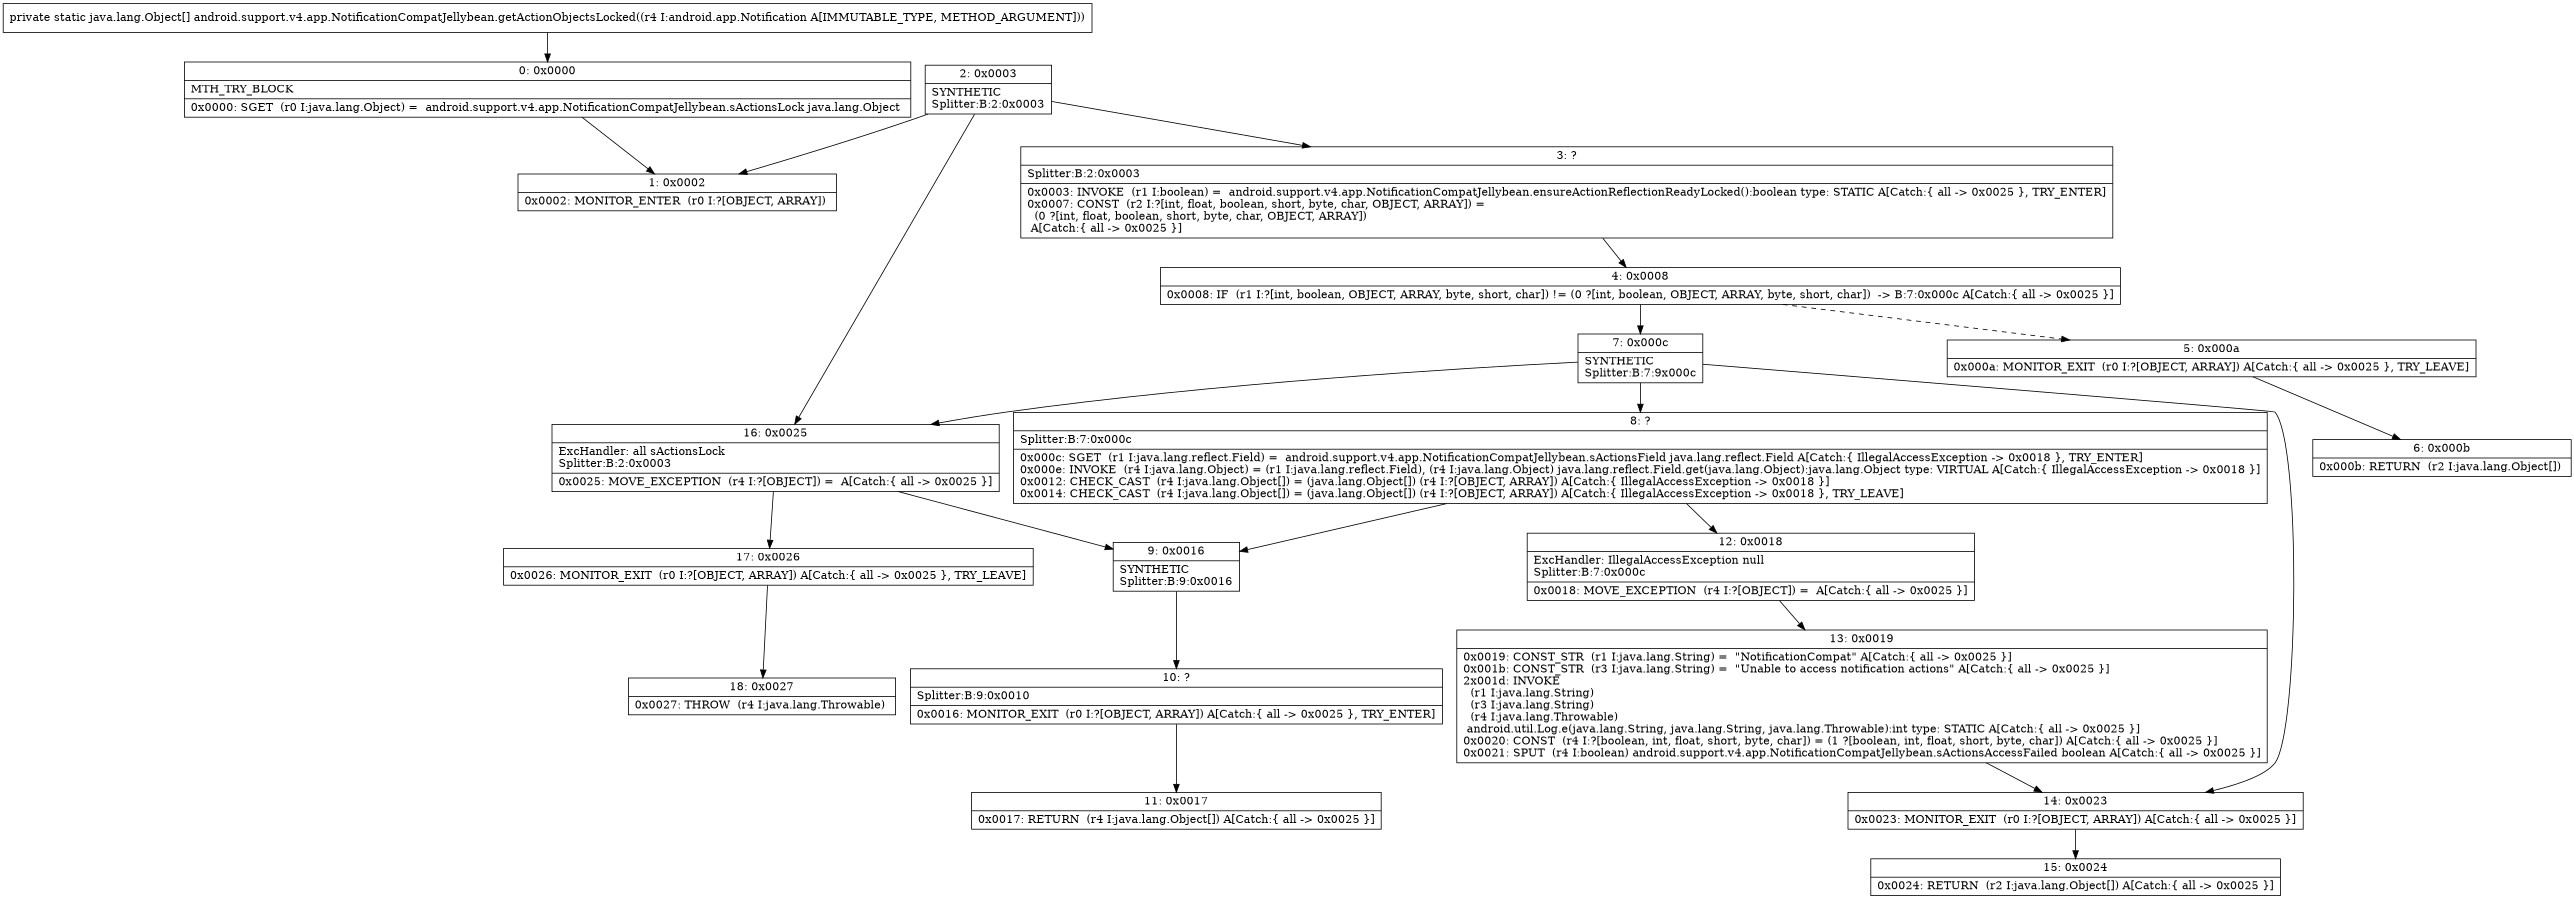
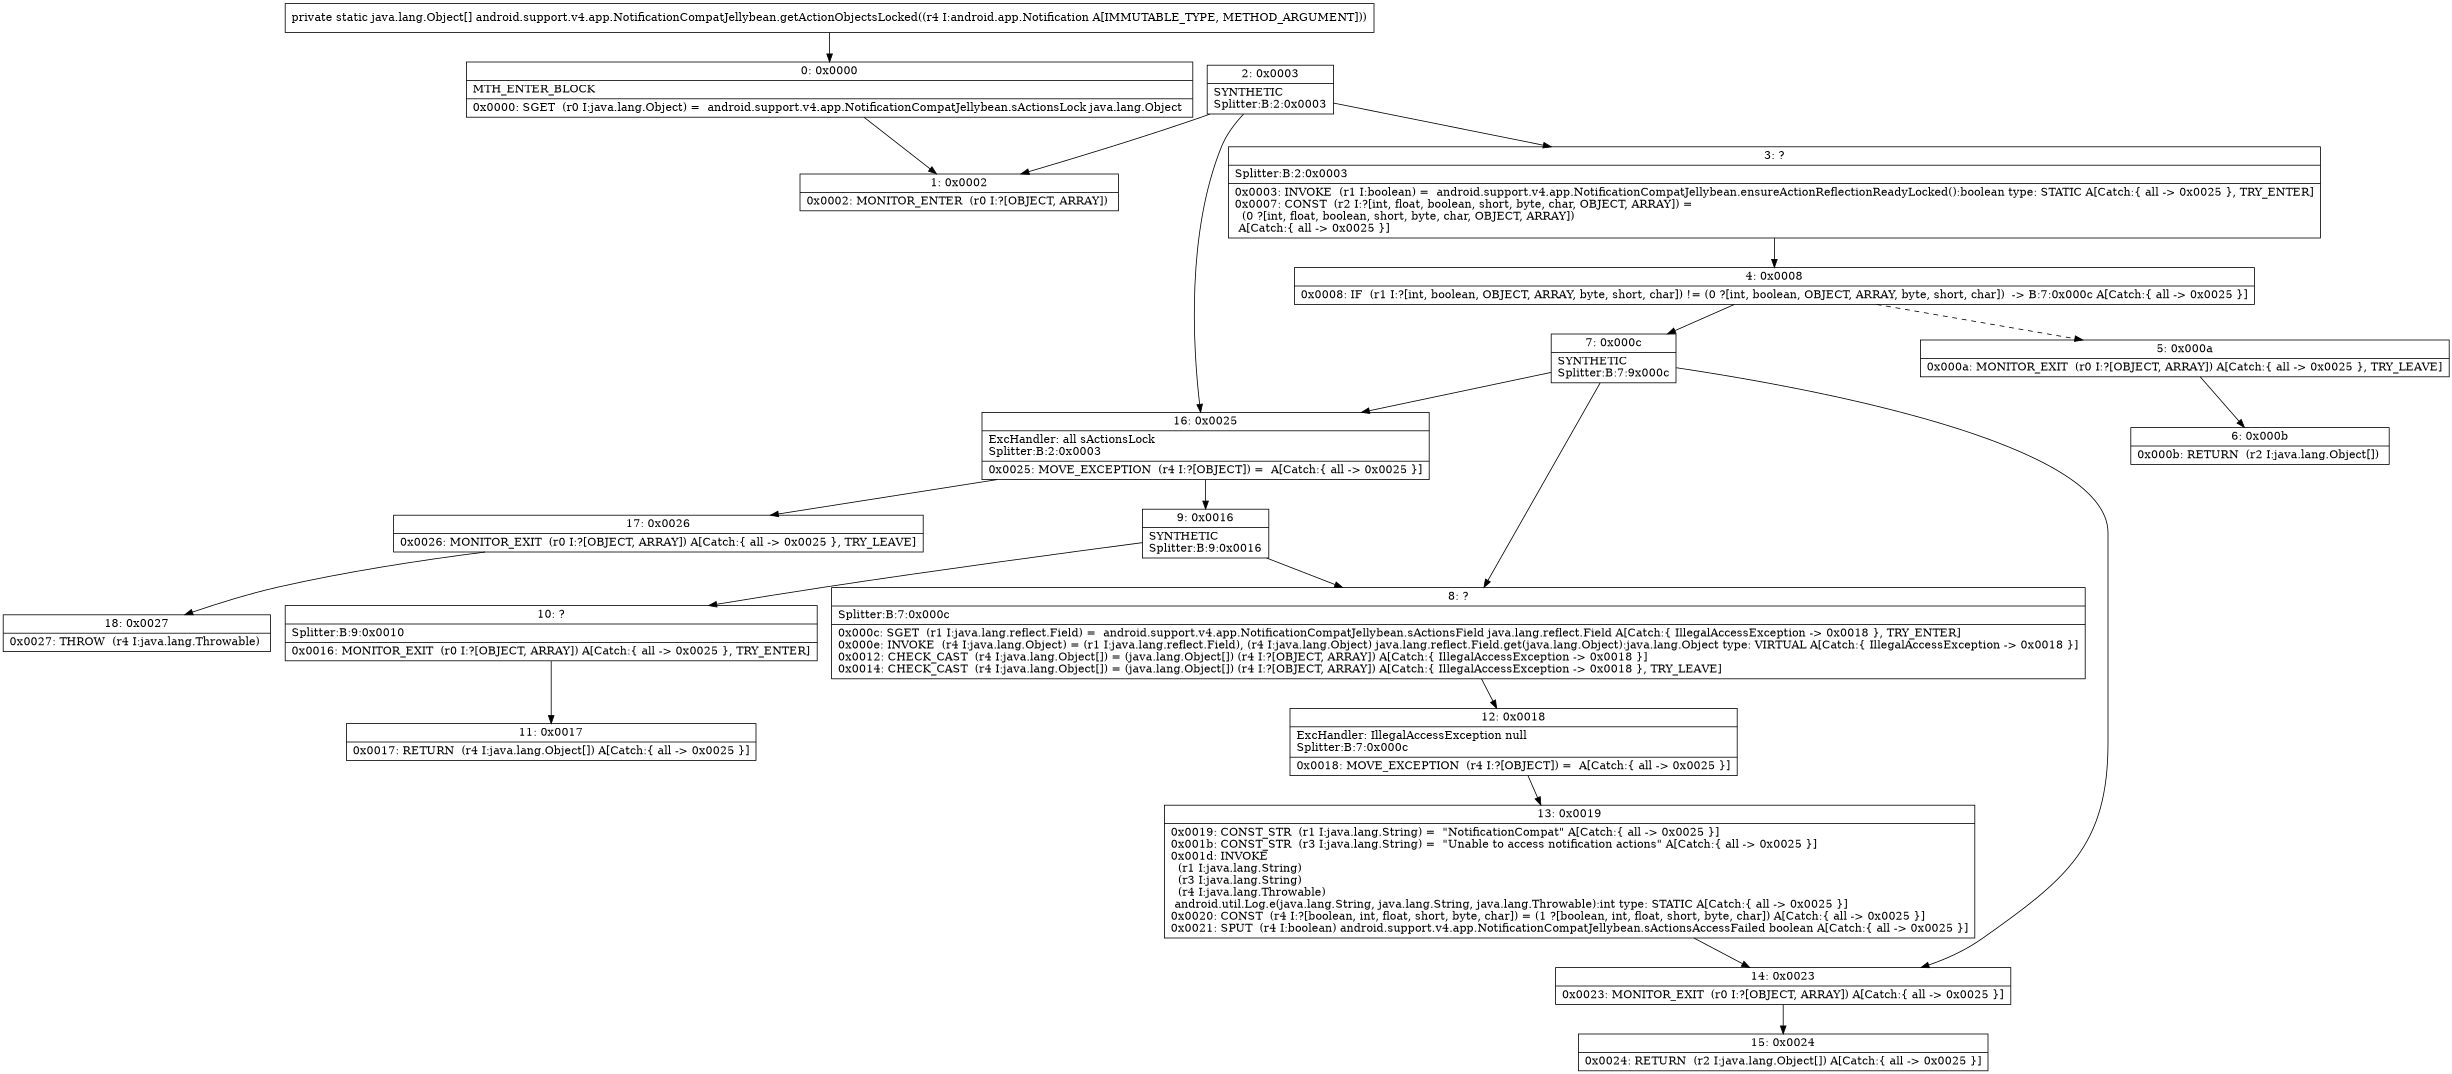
  digraph {
    node [shape=record]
-   n1 [label="{0\:\ 0x0000|MTH_TRY_BLOCK\l|0x0000: SGET  (r0 I:java.lang.Object) =  android.support.v4.app.NotificationCompatJellybean.sActionsLock java.lang.Object \l}"]
+   n1 [label="{0\:\ 0x0000|MTH_ENTER_BLOCK\l|0x0000: SGET  (r0 I:java.lang.Object) =  android.support.v4.app.NotificationCompatJellybean.sActionsLock java.lang.Object \l}"]
    n2 [label="{1\:\ 0x0002|0x0002: MONITOR_ENTER  (r0 I:?[OBJECT, ARRAY]) \l}"]
    n3 [label="{2\:\ 0x0003|SYNTHETIC\lSplitter:B:2:0x0003\l}"]
    n4 [label="{3\:\ ?|Splitter:B:2:0x0003\l|0x0003: INVOKE  (r1 I:boolean) =  android.support.v4.app.NotificationCompatJellybean.ensureActionReflectionReadyLocked():boolean type: STATIC A[Catch:\{ all \-\> 0x0025 \}, TRY_ENTER]\l0x0007: CONST  (r2 I:?[int, float, boolean, short, byte, char, OBJECT, ARRAY]) = \l  (0 ?[int, float, boolean, short, byte, char, OBJECT, ARRAY])\l A[Catch:\{ all \-\> 0x0025 \}]\l}"]
    n5 [label="{16\:\ 0x0025|ExcHandler: all sActionsLock\lSplitter:B:2:0x0003\l|0x0025: MOVE_EXCEPTION  (r4 I:?[OBJECT]) =  A[Catch:\{ all \-\> 0x0025 \}]\l}"]
    n6 [label="{4\:\ 0x0008|0x0008: IF  (r1 I:?[int, boolean, OBJECT, ARRAY, byte, short, char]) != (0 ?[int, boolean, OBJECT, ARRAY, byte, short, char])  \-\> B:7:0x000c A[Catch:\{ all \-\> 0x0025 \}]\l}"]
    n7 [label="{9\:\ 0x0016|SYNTHETIC\lSplitter:B:9:0x0016\l}"]
    n8 [label="{17\:\ 0x0026|0x0026: MONITOR_EXIT  (r0 I:?[OBJECT, ARRAY]) A[Catch:\{ all \-\> 0x0025 \}, TRY_LEAVE]\l}"]
    n9 [label="{5\:\ 0x000a|0x000a: MONITOR_EXIT  (r0 I:?[OBJECT, ARRAY]) A[Catch:\{ all \-\> 0x0025 \}, TRY_LEAVE]\l}"]
    n10 [label="{7\:\ 0x000c|SYNTHETIC\lSplitter:B:7:9x000c\l}"]
    n11 [label="{6\:\ 0x000b|0x000b: RETURN  (r2 I:java.lang.Object[]) \l}"]
    n12 [label="{8\:\ ?|Splitter:B:7:0x000c\l|0x000c: SGET  (r1 I:java.lang.reflect.Field) =  android.support.v4.app.NotificationCompatJellybean.sActionsField java.lang.reflect.Field A[Catch:\{ IllegalAccessException \-\> 0x0018 \}, TRY_ENTER]\l0x000e: INVOKE  (r4 I:java.lang.Object) = (r1 I:java.lang.reflect.Field), (r4 I:java.lang.Object) java.lang.reflect.Field.get(java.lang.Object):java.lang.Object type: VIRTUAL A[Catch:\{ IllegalAccessException \-\> 0x0018 \}]\l0x0012: CHECK_CAST  (r4 I:java.lang.Object[]) = (java.lang.Object[]) (r4 I:?[OBJECT, ARRAY]) A[Catch:\{ IllegalAccessException \-\> 0x0018 \}]\l0x0014: CHECK_CAST  (r4 I:java.lang.Object[]) = (java.lang.Object[]) (r4 I:?[OBJECT, ARRAY]) A[Catch:\{ IllegalAccessException \-\> 0x0018 \}, TRY_LEAVE]\l}"]
    n13 [label="{14\:\ 0x0023|0x0023: MONITOR_EXIT  (r0 I:?[OBJECT, ARRAY]) A[Catch:\{ all \-\> 0x0025 \}]\l}"]
    n14 [label="{12\:\ 0x0018|ExcHandler: IllegalAccessException null\lSplitter:B:7:0x000c\l|0x0018: MOVE_EXCEPTION  (r4 I:?[OBJECT]) =  A[Catch:\{ all \-\> 0x0025 \}]\l}"]
-   n15 [label="{13\:\ 0x0019|0x0019: CONST_STR  (r1 I:java.lang.String) =  \"NotificationCompat\" A[Catch:\{ all \-\> 0x0025 \}]\l0x001b: CONST_STR  (r3 I:java.lang.String) =  \"Unable to access notification actions\" A[Catch:\{ all \-\> 0x0025 \}]\l2x001d: INVOKE  \l  (r1 I:java.lang.String)\l  (r3 I:java.lang.String)\l  (r4 I:java.lang.Throwable)\l android.util.Log.e(java.lang.String, java.lang.String, java.lang.Throwable):int type: STATIC A[Catch:\{ all \-\> 0x0025 \}]\l0x0020: CONST  (r4 I:?[boolean, int, float, short, byte, char]) = (1 ?[boolean, int, float, short, byte, char]) A[Catch:\{ all \-\> 0x0025 \}]\l0x0021: SPUT  (r4 I:boolean) android.support.v4.app.NotificationCompatJellybean.sActionsAccessFailed boolean A[Catch:\{ all \-\> 0x0025 \}]\l}"]
+   n15 [label="{13\:\ 0x0019|0x0019: CONST_STR  (r1 I:java.lang.String) =  \"NotificationCompat\" A[Catch:\{ all \-\> 0x0025 \}]\l0x001b: CONST_STR  (r3 I:java.lang.String) =  \"Unable to access notification actions\" A[Catch:\{ all \-\> 0x0025 \}]\l0x001d: INVOKE  \l  (r1 I:java.lang.String)\l  (r3 I:java.lang.String)\l  (r4 I:java.lang.Throwable)\l android.util.Log.e(java.lang.String, java.lang.String, java.lang.Throwable):int type: STATIC A[Catch:\{ all \-\> 0x0025 \}]\l0x0020: CONST  (r4 I:?[boolean, int, float, short, byte, char]) = (1 ?[boolean, int, float, short, byte, char]) A[Catch:\{ all \-\> 0x0025 \}]\l0x0021: SPUT  (r4 I:boolean) android.support.v4.app.NotificationCompatJellybean.sActionsAccessFailed boolean A[Catch:\{ all \-\> 0x0025 \}]\l}"]
    n16 [label="{10\:\ ?|Splitter:B:9:0x0010\l|0x0016: MONITOR_EXIT  (r0 I:?[OBJECT, ARRAY]) A[Catch:\{ all \-\> 0x0025 \}, TRY_ENTER]\l}"]
    n17 [label="{11\:\ 0x0017|0x0017: RETURN  (r4 I:java.lang.Object[]) A[Catch:\{ all \-\> 0x0025 \}]\l}"]
    n18 [label="{15\:\ 0x0024|0x0024: RETURN  (r2 I:java.lang.Object[]) A[Catch:\{ all \-\> 0x0025 \}]\l}"]
    n19 [label="{18\:\ 0x0027|0x0027: THROW  (r4 I:java.lang.Throwable) \l}"]
    n20 [label="{private static java.lang.Object[] android.support.v4.app.NotificationCompatJellybean.getActionObjectsLocked((r4 I:android.app.Notification A[IMMUTABLE_TYPE, METHOD_ARGUMENT])) }"]
    n1 -> n2
    n3 -> n2
    n3 -> n4
    n3 -> n5
    n4 -> n6
    n5 -> n7
    n5 -> n8
    n6 -> n9 [style=dashed]
    n6 -> n10
    n7 -> n16
    n8 -> n19
    n9 -> n11
    n10 -> n5
    n10 -> n12
    n10 -> n13
-   n12 -> n7
+   n7 -> n12
    n12 -> n14
    n13 -> n18
    n14 -> n15
    n15 -> n13
    n16 -> n17
    n20 -> n1
  }
